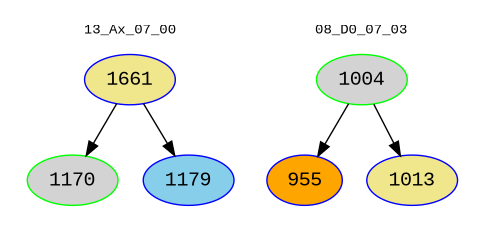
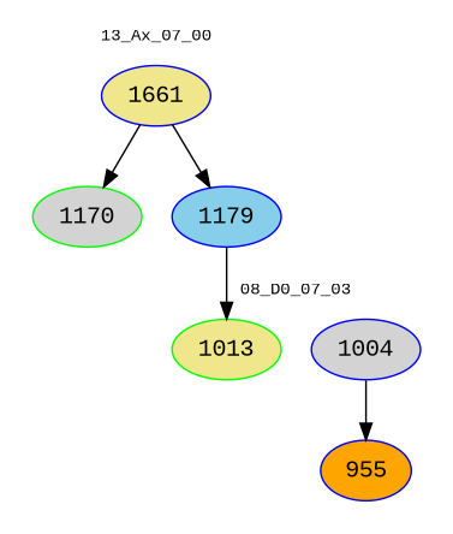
  digraph {
    fontname="Liberation Mono"
    node [color=blue fillcolor=khaki fontname="Liberation Mono" style=filled]
    edge [color=black fontname="Liberation Mono"]
    n1 [label=1661]
    n2 [color=green fillcolor=lightgrey label=1170]
    n3 [fillcolor=skyblue label=1179]
-   n4 [color=green fillcolor=lightgrey label=1004]
+   n4 [fillcolor=lightgrey label=1004]
    n5 [fillcolor=orange label=955]
-   n6 [label=1013]
+   n6 [color=green label=1013]
    subgraph cluster_1 {
      color=white
      fontsize=10
      label="13_Ax_07_00"
      n1
      n2
      n3
    }
    subgraph cluster_2 {
      color=white
      fontsize=10
      label="08_D0_07_03"
      n4
      n5
      n6
    }
    n1 -> n2
    n1 -> n3
    n4 -> n5
-   n4 -> n6
+   n3 -> n6
  }
